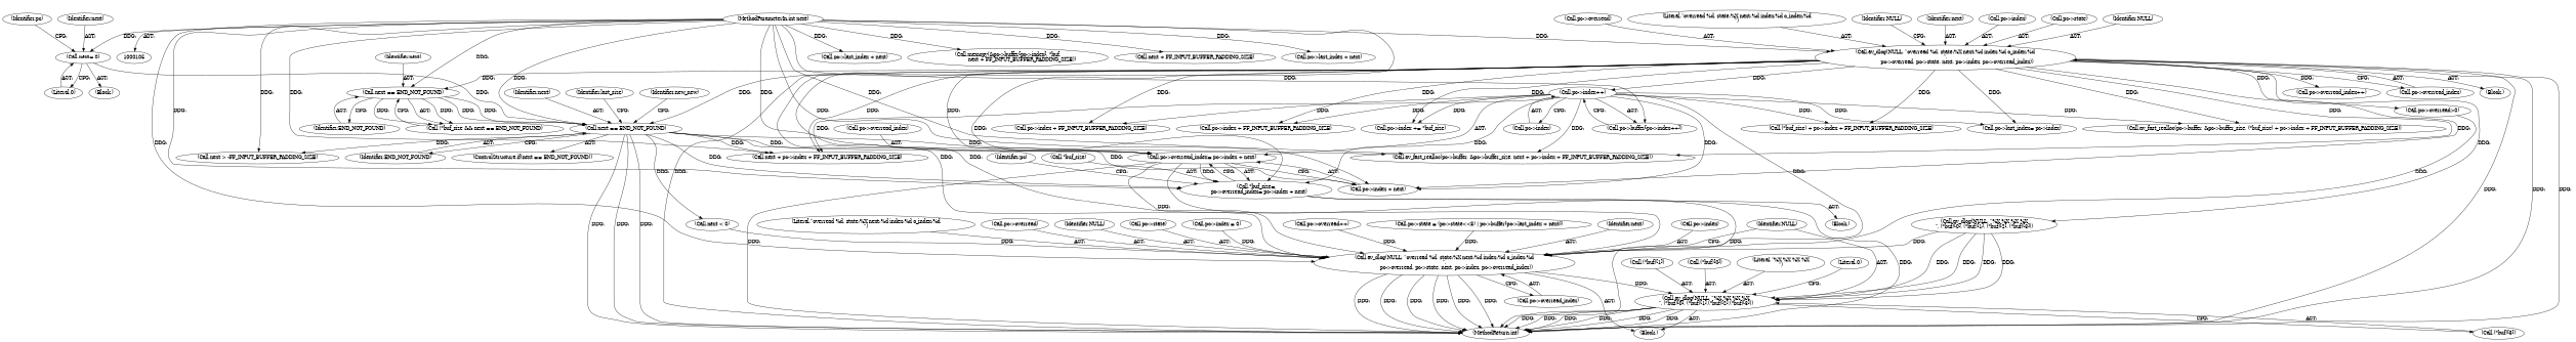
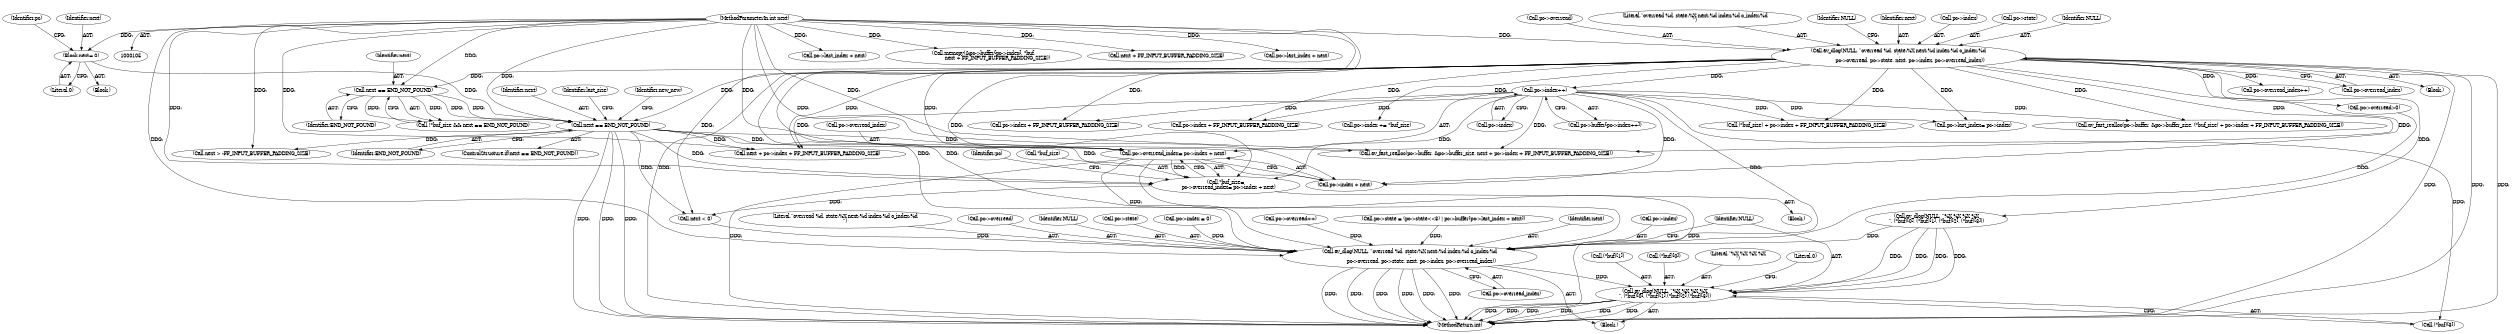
  digraph {
    n1 [label="(Call,pc->overread_index= pc->index + next)"]
    n2 [label="(Call,*buf_size=\n    pc->overread_index= pc->index + next)"]
    n3 [label="(Call,av_dlog(NULL, \"overread %d, state:%X next:%d index:%d o_index:%d\n\",\n                pc->overread, pc->state, next, pc->index, pc->overread_index))"]
    n4 [label="(MethodReturn,int)"]
    n5 [label="(Call,pc->index + next)"]
    n6 [label="(Block,)"]
    n7 [label="(Call,av_dlog(NULL, \"%X %X %X %X\n\", (*buf)[0], (*buf)[1],(*buf)[2],(*buf)[3]))"]
    n8 [label="(Block,)"]
    n9 [label="(Call,pc->overread_index)"]
    n10 [label="(Call,pc->index++)"]
    n11 [label="(Call,pc->index + FF_INPUT_BUFFER_PADDING_SIZE)"]
    n12 [label="(Call,pc->index += *buf_size)"]
    n13 [label="(Call,pc->last_index= pc->index)"]
    n14 [label="(Call,av_fast_realloc(pc->buffer, &pc->buffer_size, (*buf_size) + pc->index + FF_INPUT_BUFFER_PADDING_SIZE))"]
    n15 [label="(Call,(*buf_size) + pc->index + FF_INPUT_BUFFER_PADDING_SIZE)"]
    n16 [label="(Call,pc->index + FF_INPUT_BUFFER_PADDING_SIZE)"]
    n17 [label="(Call,pc->index)"]
    n18 [label="(Call,pc->buffer[pc->index++])"]
    n19 [label="(Call,av_fast_realloc(pc->buffer, &pc->buffer_size, next + pc->index + FF_INPUT_BUFFER_PADDING_SIZE))"]
    n20 [label="(Call,next + pc->index + FF_INPUT_BUFFER_PADDING_SIZE)"]
    n21 [label="(Call,av_dlog(NULL, \"overread %d, state:%X next:%d index:%d o_index:%d\n\",\n                pc->overread, pc->state, next, pc->index, pc->overread_index))"]
    n22 [label="(Call,next == END_NOT_FOUND)"]
    n23 [label="(Call,next == END_NOT_FOUND)"]
    n24 [label="(Call,pc->overread_index++)"]
    n25 [label="(Call,pc->overread_index)"]
    n26 [label="(Block,)"]
    n27 [label="(Call,av_dlog(NULL, \"%X %X %X %X\n\", (*buf)[0], (*buf)[1], (*buf)[2], (*buf)[3]))"]
    n28 [label="(Call,pc->overread>0)"]
    n29 [label="(Call,next < 0)"]
    n30 [label="(Call,next > -FF_INPUT_BUFFER_PADDING_SIZE)"]
    n31 [label="(ControlStructure,if(next == END_NOT_FOUND))"]
    n32 [label="(Identifier,END_NOT_FOUND)"]
    n33 [label="(Identifier,END_NOT_FOUND)"]
    n34 [label="(Call,!*buf_size && next == END_NOT_FOUND)"]
    n35 [label="(MethodParameterIn,int next)"]
-   n36 [label="(Call,next= 0)"]
+   n36 [label="(Block,next= 0)"]
    n37 [label="(Call,pc->last_index + next)"]
    n38 [label="(Call,memcpy(&pc->buffer[pc->index], *buf,\n                   next + FF_INPUT_BUFFER_PADDING_SIZE))"]
    n39 [label="(Call,next + FF_INPUT_BUFFER_PADDING_SIZE)"]
    n40 [label="(Call,pc->last_index + next)"]
    1000105
    n42 [label="(Literal,0)"]
    n43 [label="(Block,)"]
    n44 [label="(Call,(*buf)[3])"]
    n45 [label="(Literal,\"overread %d, state:%X next:%d index:%d o_index:%d\n\")"]
    n46 [label="(Call,pc->index)"]
    n47 [label="(Call,pc->overread)"]
    n48 [label="(Call,pc->state)"]
    n49 [label="(Identifier,last_size)"]
    n50 [label="(Call,*buf_size)"]
    n51 [label="(Identifier,NULL)"]
    n52 [label="(Identifier,new_new)"]
    n53 [label="(Identifier,NULL)"]
    n54 [label="(Identifier,next)"]
    n55 [label="(Call,pc->overread)"]
    n56 [label="(Literal,\"overread %d, state:%X next:%d index:%d o_index:%d\n\")"]
    n57 [label="(Identifier,next)"]
    n58 [label="(Call,pc->state)"]
    n59 [label="(Call,pc->index = 0)"]
    n60 [label="(Call,pc->overread++)"]
    n61 [label="(Call,(*buf)[0])"]
    n62 [label="(Identifier,NULL)"]
    n63 [label="(Identifier,NULL)"]
    n64 [label="(Identifier,next)"]
    n65 [label="(Literal,0)"]
    n66 [label="(Identifier,pc)"]
    n67 [label="(Call,pc->state = (pc->state<<8) | pc->buffer[pc->last_index + next])"]
    n68 [label="(Call,(*buf)[1])"]
    n69 [label="(Identifier,next)"]
    n70 [label="(Call,pc->overread_index)"]
    n71 [label="(Call,pc->index)"]
    n72 [label="(Identifier,next)"]
    n73 [label="(Identifier,pc)"]
    n74 [label="(Literal,\"%X %X %X %X\n\")"]
    n1 -> n2 [label="AST: "]
    n1 -> n2 [label="DDG: "]
    n1 -> n3 [label="DDG: "]
    n1 -> n4 [label="DDG: "]
    n1 -> n4 [label="DDG: "]
    n1 -> n5 [label="CFG: "]
    n2 -> n1 [label="CFG: "]
-   n2 -> n4 [label="DDG: "]
+   n2 -> n29 [label="DDG: "]
    n2 -> n6 [label="AST: "]
    n3 -> n4 [label="DDG: "]
    n3 -> n4 [label="DDG: "]
    n3 -> n4 [label="DDG: "]
    n3 -> n4 [label="DDG: "]
    n3 -> n4 [label="DDG: "]
    n3 -> n4 [label="DDG: "]
    n3 -> n7 [label="DDG: "]
    n3 -> n8 [label="AST: "]
    n3 -> n9 [label="CFG: "]
    n5 -> n1 [label="AST: "]
    n7 -> n4 [label="DDG: "]
    n7 -> n4 [label="DDG: "]
    n7 -> n4 [label="DDG: "]
    n7 -> n4 [label="DDG: "]
    n7 -> n4 [label="DDG: "]
    n7 -> n4 [label="DDG: "]
    n7 -> n8 [label="AST: "]
    n7 -> n44 [label="CFG: "]
    n9 -> n3 [label="AST: "]
    n10 -> n1 [label="AST: "]
    n10 -> n2 [label="DDG: "]
    n10 -> n3 [label="DDG: "]
    n10 -> n5 [label="DDG: "]
    n10 -> n11 [label="DDG: "]
-   n10 -> n12 [label="DDG: "]
+   n10 -> n44 [label="DDG: "]
    n10 -> n13 [label="DDG: "]
    n10 -> n14 [label="DDG: "]
    n10 -> n15 [label="DDG: "]
    n10 -> n16 [label="DDG: "]
    n10 -> n17 [label="CFG: "]
    n10 -> n18 [label="AST: "]
    n10 -> n19 [label="DDG: "]
    n10 -> n20 [label="DDG: "]
    n17 -> n10 [label="AST: "]
    n18 -> n10 [label="CFG: "]
    n21 -> n1 [label="DDG: "]
    n21 -> n2 [label="DDG: "]
    n21 -> n3 [label="DDG: "]
    n21 -> n3 [label="DDG: "]
    n21 -> n4 [label="DDG: "]
    n21 -> n4 [label="DDG: "]
    n21 -> n4 [label="DDG: "]
    n21 -> n5 [label="DDG: "]
    n21 -> n10 [label="DDG: "]
    n21 -> n11 [label="DDG: "]
    n21 -> n12 [label="DDG: "]
    n21 -> n13 [label="DDG: "]
    n21 -> n14 [label="DDG: "]
    n21 -> n15 [label="DDG: "]
    n21 -> n16 [label="DDG: "]
    n21 -> n19 [label="DDG: "]
    n21 -> n20 [label="DDG: "]
    n21 -> n22 [label="DDG: "]
    n21 -> n23 [label="DDG: "]
    n21 -> n24 [label="DDG: "]
    n21 -> n25 [label="CFG: "]
    n21 -> n26 [label="AST: "]
    n21 -> n27 [label="DDG: "]
    n21 -> n28 [label="DDG: "]
    n22 -> n1 [label="DDG: "]
    n22 -> n2 [label="DDG: "]
    n22 -> n4 [label="DDG: "]
    n22 -> n4 [label="DDG: "]
    n22 -> n4 [label="DDG: "]
    n22 -> n5 [label="DDG: "]
    n22 -> n19 [label="DDG: "]
    n22 -> n20 [label="DDG: "]
    n22 -> n29 [label="DDG: "]
    n22 -> n30 [label="DDG: "]
    n22 -> n31 [label="AST: "]
    n22 -> n32 [label="CFG: "]
    n23 -> n22 [label="DDG: "]
    n23 -> n22 [label="DDG: "]
    n23 -> n33 [label="CFG: "]
    n23 -> n34 [label="AST: "]
    n23 -> n34 [label="DDG: "]
    n23 -> n34 [label="DDG: "]
    n25 -> n21 [label="AST: "]
    n27 -> n3 [label="DDG: "]
    n27 -> n7 [label="DDG: "]
    n27 -> n7 [label="DDG: "]
    n27 -> n7 [label="DDG: "]
    n27 -> n7 [label="DDG: "]
    n28 -> n3 [label="DDG: "]
    n29 -> n3 [label="DDG: "]
    n32 -> n22 [label="AST: "]
    n33 -> n23 [label="AST: "]
    n34 -> n23 [label="CFG: "]
    n35 -> n1 [label="DDG: "]
    n35 -> n2 [label="DDG: "]
    n35 -> n3 [label="DDG: "]
    n35 -> n4 [label="DDG: "]
    n35 -> n5 [label="DDG: "]
    n35 -> n19 [label="DDG: "]
    n35 -> n20 [label="DDG: "]
    n35 -> n21 [label="DDG: "]
    n35 -> n22 [label="DDG: "]
    n35 -> n23 [label="DDG: "]
-   n35 -> n18 [label="DDG: "]
+   n35 -> n29 [label="DDG: "]
    n35 -> n30 [label="DDG: "]
    n35 -> n36 [label="DDG: "]
    n35 -> n37 [label="DDG: "]
    n35 -> n38 [label="DDG: "]
    n35 -> n39 [label="DDG: "]
    n35 -> n40 [label="DDG: "]
    n35 -> 1000105 [label="AST: "]
    n36 -> n22 [label="DDG: "]
    n36 -> n42 [label="CFG: "]
    n36 -> n43 [label="AST: "]
    n42 -> n36 [label="AST: "]
    n44 -> n7 [label="AST: "]
    n45 -> n3 [label="AST: "]
    n46 -> n21 [label="AST: "]
    n47 -> n3 [label="AST: "]
    n48 -> n21 [label="AST: "]
    n49 -> n22 [label="CFG: "]
    n50 -> n2 [label="AST: "]
    n51 -> n3 [label="AST: "]
    n52 -> n22 [label="CFG: "]
    n53 -> n21 [label="AST: "]
    n54 -> n36 [label="AST: "]
    n55 -> n21 [label="AST: "]
    n56 -> n21 [label="AST: "]
    n57 -> n22 [label="AST: "]
    n58 -> n3 [label="AST: "]
    n59 -> n3 [label="DDG: "]
    n60 -> n3 [label="DDG: "]
    n61 -> n7 [label="AST: "]
    n62 -> n21 [label="CFG: "]
    n63 -> n3 [label="CFG: "]
    n63 -> n7 [label="AST: "]
    n64 -> n21 [label="AST: "]
    n65 -> n7 [label="CFG: "]
    n66 -> n2 [label="CFG: "]
    n67 -> n3 [label="DDG: "]
    n68 -> n7 [label="AST: "]
    n69 -> n3 [label="AST: "]
    n70 -> n1 [label="AST: "]
    n71 -> n3 [label="AST: "]
    n72 -> n23 [label="AST: "]
    n73 -> n36 [label="CFG: "]
    n74 -> n7 [label="AST: "]
  }
